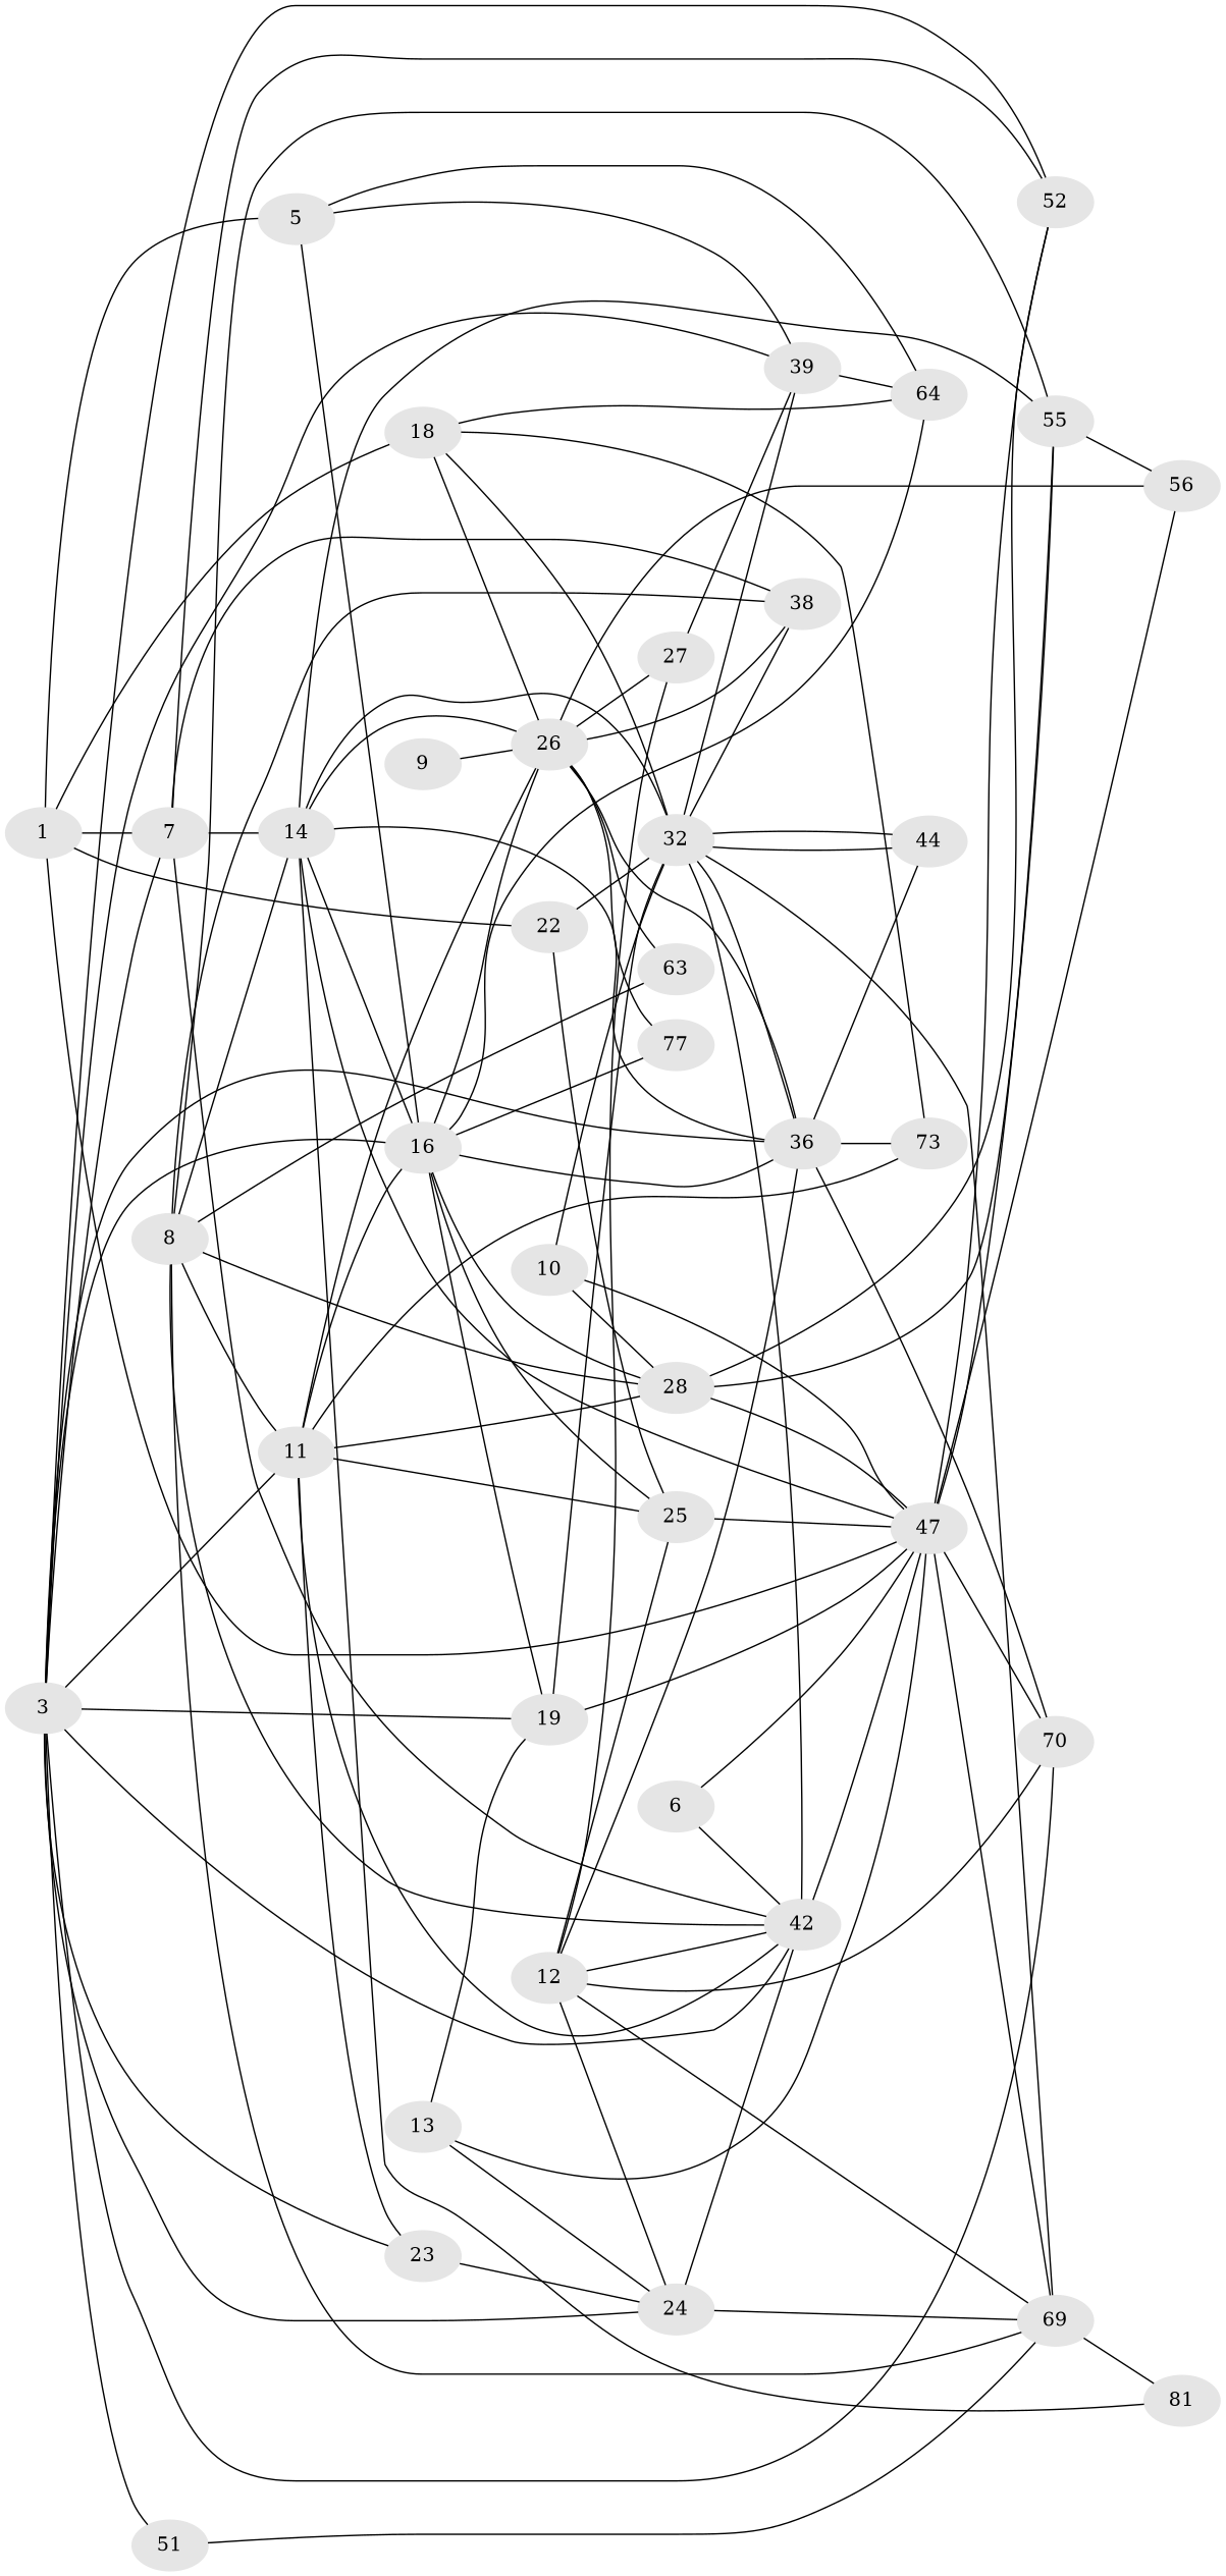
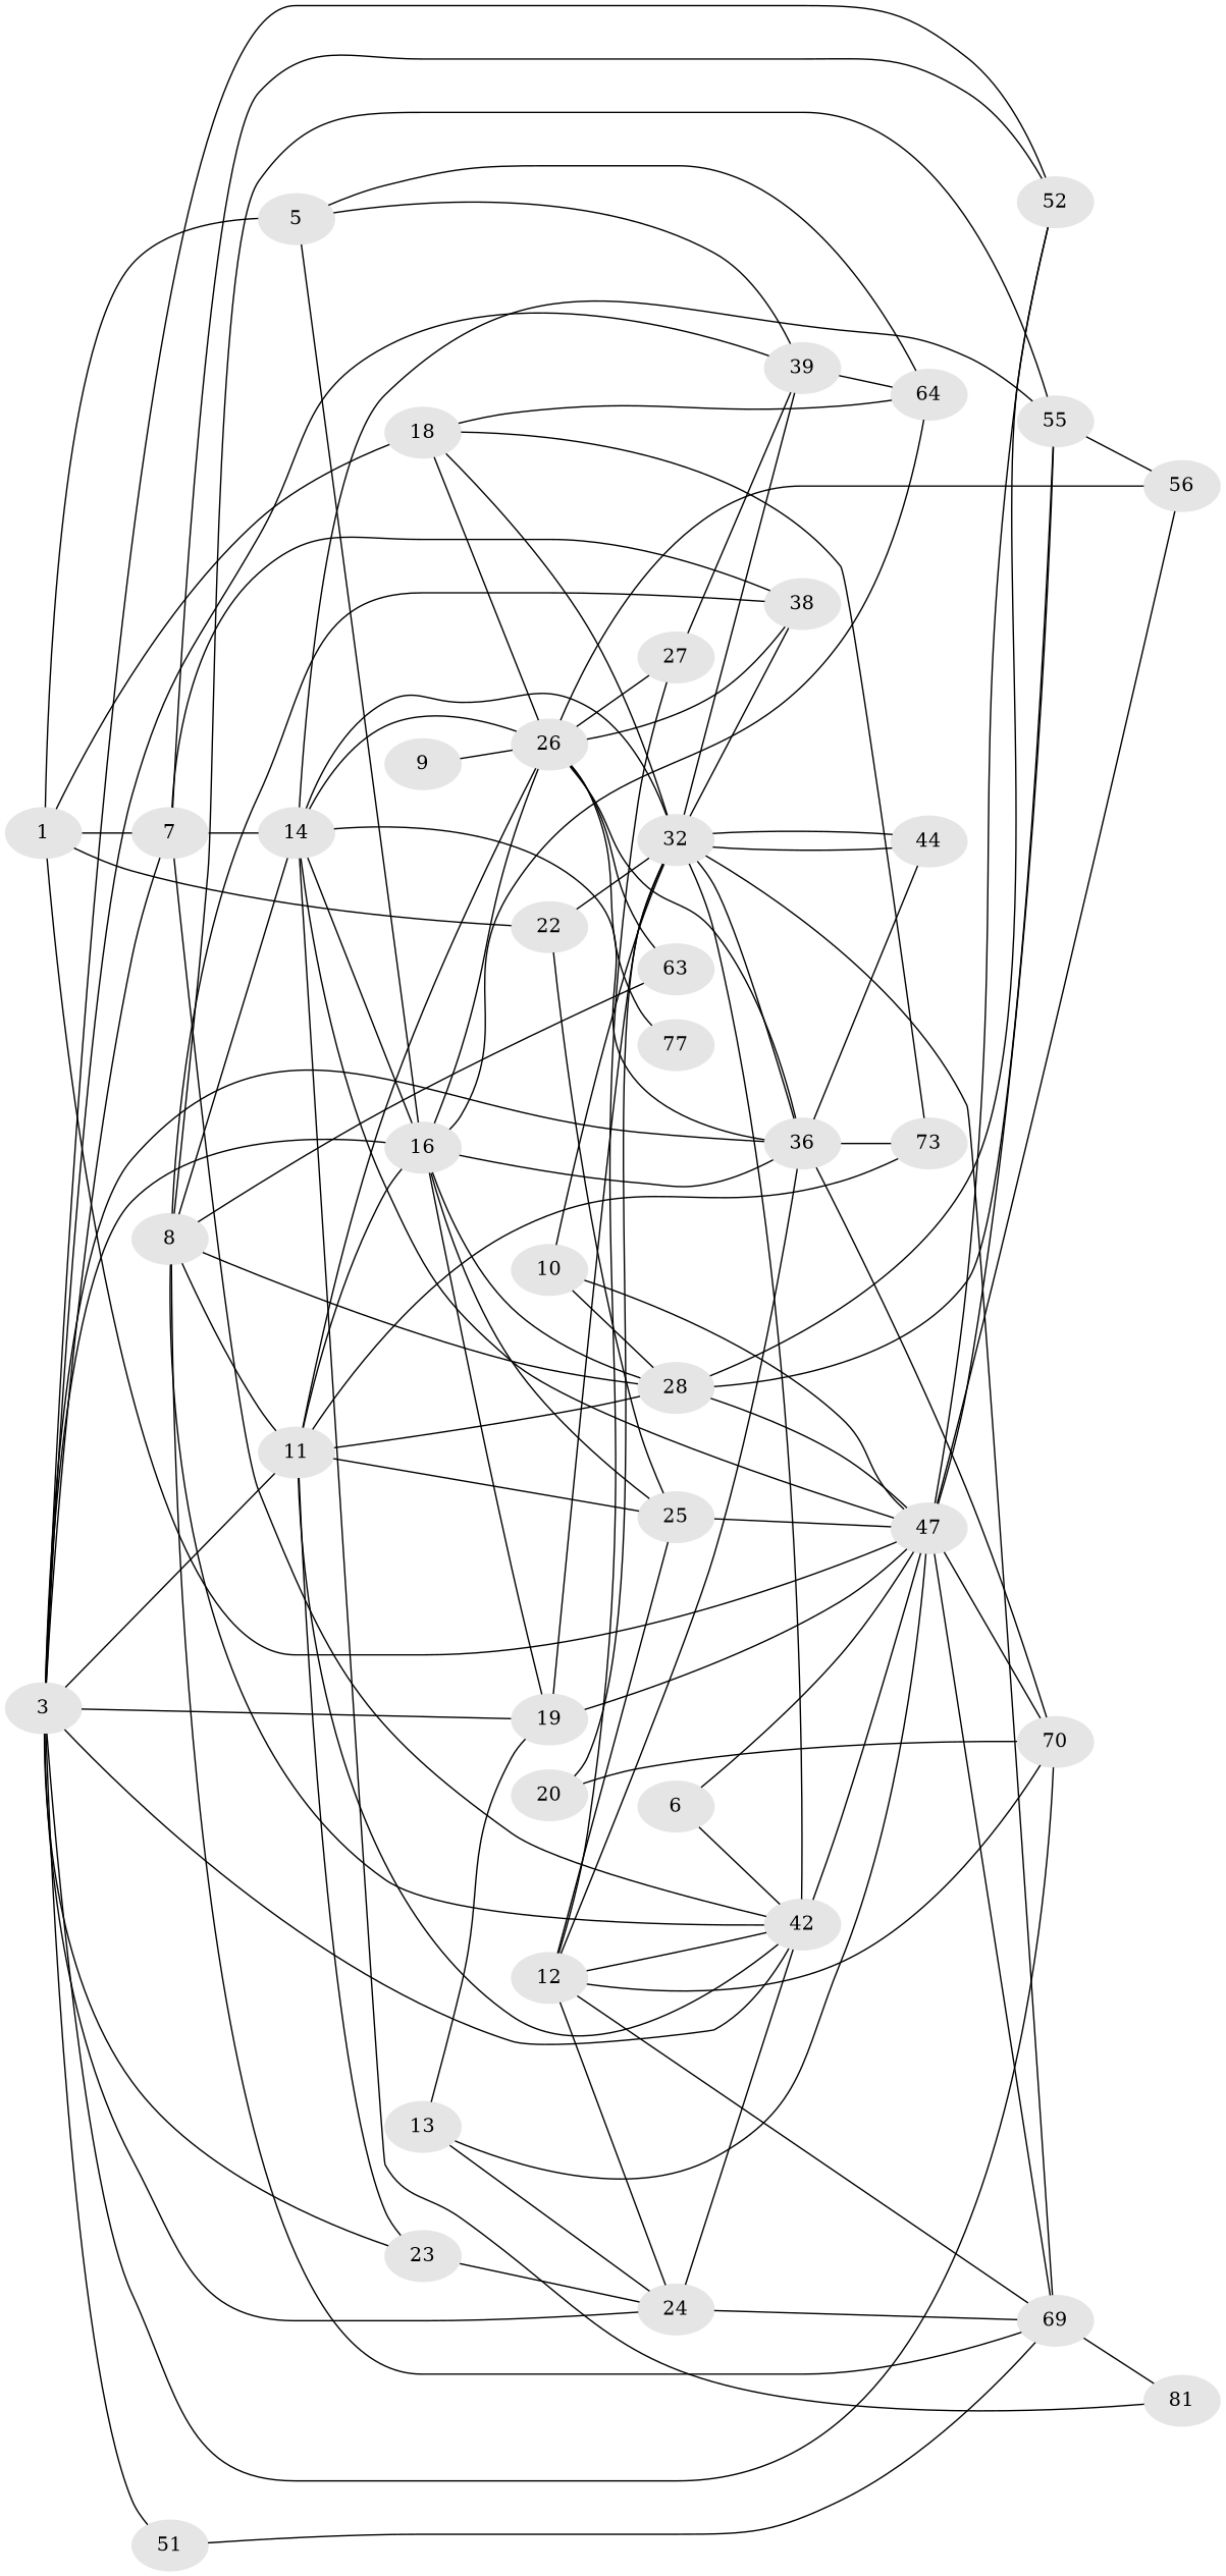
  graph {
    rankdir=LR
    node [color=gray90 style=filled]
    1 [super="+4+2"]
    5
    18
    22
    47 [super="+75+68"]
    7 [super="+15+59"]
    16 [super="+45"]
    39
    64 [super="+72"]
    11 [super="+34+53"]
    23
    42 [super="+50+60"]
    28 [super="+30"]
    26 [super="+43+37"]
    25 [super="+31"]
    73
    32 [super="+33+58"]
    52
    70
    55 [super="+83"]
    69 [super="+79"]
    56
    3 [super="+61+57+76+41"]
    19
    24 [super="+71"]
    36 [super="+40"]
    51
    14 [super="+17+35+21"]
    38 [super="+54"]
    77
    44
    6
    81
    8 [super="+49"]
    63
    27 [super="+65"]
    9
    10
    12 [super="+29"]
    13
+   20
    1 -- 5
    1 -- 18
    1 -- 22
    1 -- 47
    1 -- 7
    5 -- 16
    5 -- 39
    5 -- 64
    18 -- 64
    18 -- 26
    18 -- 73
    18 -- 32
    22 -- 25
    22 -- 32
    47 -- 52
    47 -- 70
    47 -- 55
    47 -- 69
    47 -- 56
    7 -- 42
    7 -- 52
    7 -- 14
    7 -- 38 [weight=2]
    16 -- 64
    16 -- 28
    16 -- 26
    16 -- 25
    16 -- 19
    16 -- 36
-   16 -- 77
    39 -- 64
    11 -- 16
    11 -- 23
    11 -- 42
    11 -- 28
    11 -- 26
    11 -- 25
    11 -- 73
    23 -- 24
    42 -- 47
    28 -- 47
    28 -- 52
    28 -- 55
    26 -- 56
    26 -- 36
    26 -- 38
    26 -- 77
    26 -- 63
    26 -- 27
    25 -- 47 [weight=2]
    32 -- 39
    32 -- 42
    32 -- 69
    32 -- 36
    32 -- 38
    32 -- 44 [weight=2]
    32 -- 44
    55 -- 56
    69 -- 81
    3 -- 7 [weight=2]
    3 -- 16
    3 -- 39
    3 -- 11
    3 -- 23
    3 -- 42
    3 -- 52
    3 -- 70
    3 -- 19
    3 -- 24
    3 -- 36
    3 -- 51
    19 -- 47
    19 -- 32
    24 -- 42
    24 -- 69
    36 -- 73
    36 -- 70
    36 -- 44
    51 -- 69
    14 -- 47
    14 -- 16
    14 -- 26
    14 -- 32
    14 -- 55
    14 -- 36
    14 -- 81
    6 -- 47
    6 -- 42
    8 -- 11
    8 -- 42
    8 -- 28
    8 -- 55
    8 -- 69
    8 -- 14
    8 -- 38
    8 -- 63
    27 -- 39
    9 -- 26 [weight=2]
    10 -- 47
    10 -- 28
    10 -- 32
    12 -- 42
    12 -- 25
    12 -- 70
    12 -- 69
    12 -- 24
    12 -- 36 [weight=2]
    12 -- 27
    13 -- 47
    13 -- 19
    13 -- 24
+   20 -- 32
+   20 -- 70
  }
